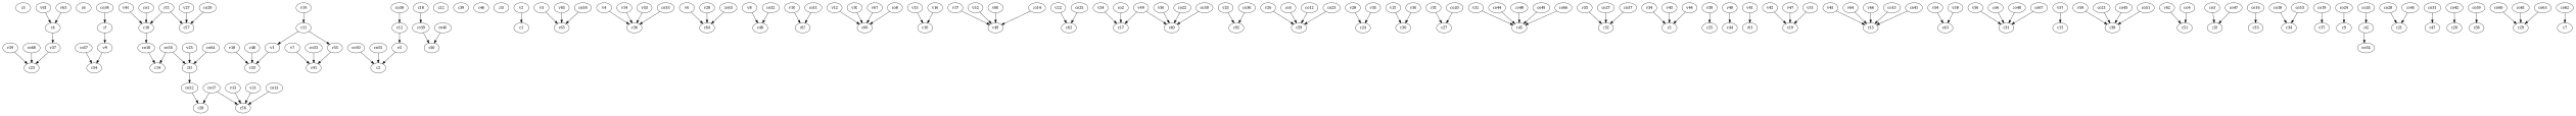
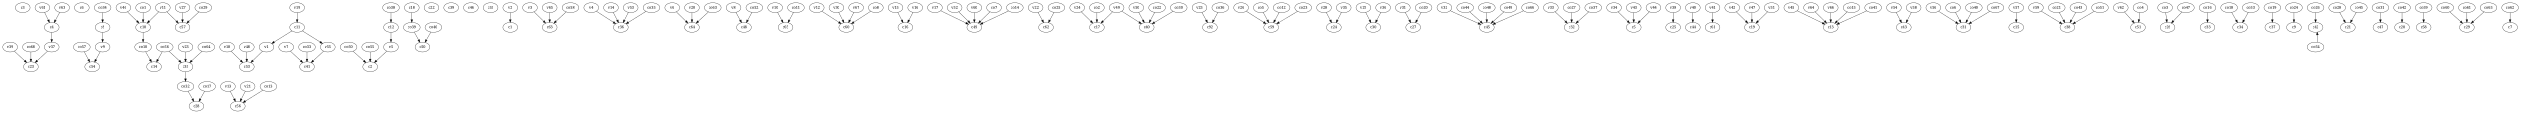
  strict digraph {
    fontname="Noto Serif"
    node [fontname="Noto Serif"]
    edge [fontname="Noto Serif" weight=1]
    c3
    c4
    v37
    c23
    c6
    c8
    v9
    c54
    c10
    co10
    c14
    c11
    v1
    v55
    c53
    c41
    c12
    v5
    c2
    c18
    co39
    c50
    c22
    c35
    co32
    c28
    c39
    c46
    c55
    v2
    c1
    v3
    c63
    v4
    c36
    v6
    c64
    v7
    v8
    c48
    v10
    c65
    v11
    c57
    v12
    c60
    v13
    c56
    v14
    v15
    c16
    v16
    v17
    c49
    v18
    v19
    v20
    v21
    v22
    c62
    v23
    v24
    c17
    n64 [label=c92]
    v25
    v26
    c59
    v27
    v28
    c24
    v29
    c30
    v30
    v31
    c27
    v32
    c45
    v33
    c32
    v34
    c5
    v35
    v36
    v38
    c25
    v39
    v40
    c44
    v41
    c61
    v42
    c19
    v43
    v44
    v45
    c13
    v46
    v47
    v48
    v49
    c40
    v50
    v51
    v52
    v53
    v54
    c43
    v56
    c31
    v57
    c15
    v58
    v59
    c38
    v60
    v61
    v62
    c51
    v63
    v64
    v65
    v66
    v67
    co1
    co2
    co3
    c26
    co4
    co5
    co6
+   co7
    co8
    co11
    co12
    co13
    co14
    co15
    co16
    c33
    co17
    co18
    c34
    co19
    c37
    co20
    co21
    co22
    co23
    co24
    c9
    co25
    co26
    c42
    co27
    co28
    c21
    co29
    co30
    co31
    c47
    co33
    co34
    co35
    co36
    co37
    co38
    co40
    co41
    co42
    c20
    co43
    co44
    co45
    co46
    co47
    co48
    co49
    co50
    co51
    co52
    co53
    co54
    co55
    co56
    co57
    co58
    co59
    c58
    co60
    c29
    co61
    co62
    c7
    co63
    co64
    co65
    co66
    co67
    co68
    c4 -> v37
    v37 -> c23
    c8 -> v9
    v9 -> c54
    c10 -> co10
    co10 -> c14
    c11 -> v1
    c11 -> v55
    v1 -> c53
    v55 -> c41
    c12 -> v5
    v5 -> c2
    c18 -> co39
    co39 -> c50
    c35 -> co32
    co32 -> c28
    v2 -> c1
    v3 -> c63
    v4 -> c36
    v6 -> c64
    v7 -> c41
    v8 -> c48
    v10 -> c65
    v11 -> c10
    v11 -> c57
    v12 -> c60
    v13 -> c56
    v14 -> c36
    v15 -> c16
    v16 -> c16
    v17 -> c49
    v18 -> c53
    v19 -> c11
    v20 -> c64
    v21 -> c56
    v22 -> c62
    v23 -> c35
    v24 -> c17
    v25 -> n64
    v26 -> c59
    v27 -> c57
    v28 -> c24
    v29 -> c30
    v30 -> c60
    v31 -> c27
    v32 -> c45
    v33 -> c32
    v34 -> c5
    v35 -> c24
    v36 -> c30
    v38 -> c25
    v39 -> c23
    v40 -> c44
    v41 -> c61
    v42 -> c19
    v43 -> c5
    v44 -> c5
    v45 -> c13
    v46 -> c10
    v47 -> c19
    v48 -> c53
    v49 -> c17
    v49 -> c40
    v50 -> c40
    v51 -> c19
    v52 -> c49
    v53 -> c36
    v54 -> c43
    v56 -> c31
    v57 -> c15
    v58 -> c43
    v59 -> c38
    v60 -> c49
    v61 -> c4
    v62 -> c51
    v63 -> c4
    v64 -> c13
    v65 -> c63
    v66 -> c13
    v67 -> c60
    co1 -> c10
    co2 -> c17
    co3 -> c26
    co4 -> c51
    co5 -> c59
    co6 -> c31
+   co7 -> c49
    co8 -> c60
    co11 -> c65
    co12 -> c59
    co13 -> c56
    co14 -> c49
    co15 -> c13
    co16 -> c33
    co17 -> c28
-   co17 -> c56
    co18 -> c34
    co19 -> c37
    co20 -> c27
    co21 -> c38
    co22 -> c40
    co23 -> c59
    co24 -> c9
    co25 -> c62
    co26 -> c42
    co27 -> c32
    co28 -> c21
    co29 -> c57
    co30 -> c40
    co31 -> c47
    co33 -> c41
    co34 -> c8
    co35 -> c36
    co36 -> n64
    co37 -> c32
    co38 -> c12
    co40 -> c31
    co41 -> c13
    co42 -> c20
    co43 -> c38
    co44 -> c45
    co45 -> c21
    co46 -> c50
    co47 -> c26
    co48 -> c45
    co49 -> c45
    co50 -> c2
    co51 -> c38
    co52 -> c48
    co53 -> c34
-   c42 -> co54
+   co54 -> c42
    co55 -> c2
    co56 -> c14
    co56 -> c35
    co57 -> c54
    co58 -> c63
    co59 -> c58
    co60 -> c29
    co61 -> c29
    co62 -> c7
    co63 -> c64
    co64 -> c35
    co65 -> c29
    co66 -> c45
    co67 -> c31
    co68 -> c23
  }
